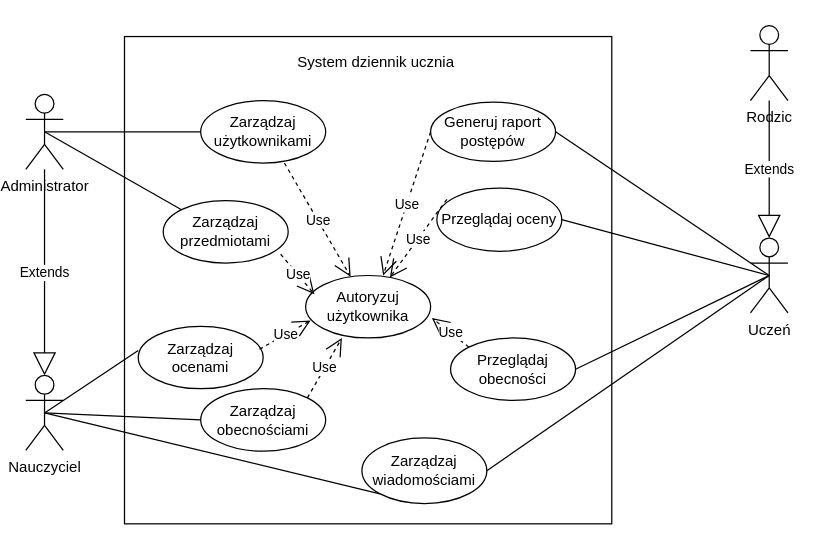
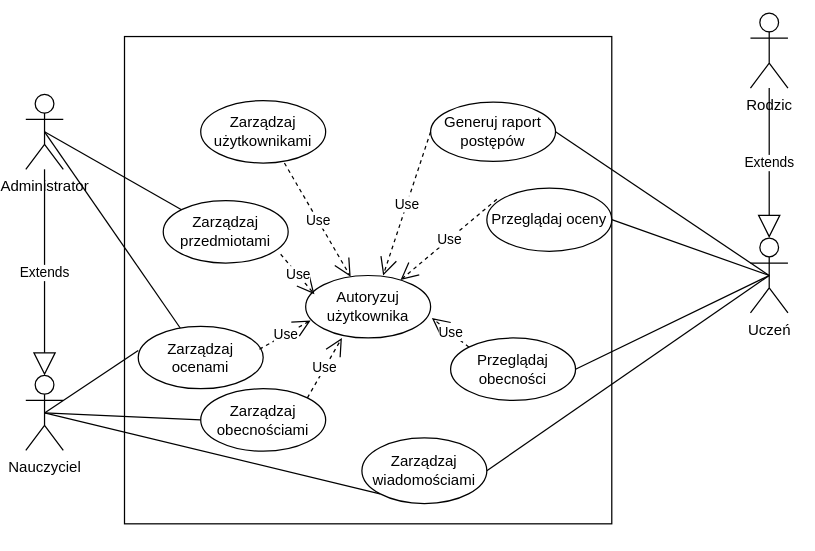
  <mxCell id="0" />
  <mxCell id="1" parent="0" />
  <mxCell id="2" value="" style="whiteSpace=wrap;html=1;aspect=fixed;" vertex="1" parent="1"><mxGeometry x="99" y="28.75" width="390" height="390" as="geometry" /></mxCell>
  <mxCell id="3" value="Uczeń" style="shape=umlActor;verticalLabelPosition=bottom;labelBackgroundColor=#ffffff;verticalAlign=top;html=1;outlineConnect=0;" vertex="1" parent="1"><mxGeometry x="600" y="190" width="30" height="60" as="geometry" /></mxCell>
- <mxCell id="4" value="Rodzic" style="shape=umlActor;verticalLabelPosition=bottom;labelBackgroundColor=#ffffff;verticalAlign=top;html=1;outlineConnect=0;" vertex="1" parent="1"><mxGeometry x="600" y="20" width="30" height="60" as="geometry" /></mxCell>
+ <mxCell id="4" value="Rodzic" style="shape=umlActor;verticalLabelPosition=bottom;labelBackgroundColor=#ffffff;verticalAlign=top;html=1;outlineConnect=0;" vertex="1" parent="1"><mxGeometry x="600" y="10" width="30" height="60" as="geometry" /></mxCell>
  <mxCell id="5" value="Administrator" style="shape=umlActor;verticalLabelPosition=bottom;labelBackgroundColor=#ffffff;verticalAlign=top;html=1;" vertex="1" parent="1"><mxGeometry x="20" y="75" width="30" height="60" as="geometry" /></mxCell>
  <mxCell id="6" value="Nauczyciel" style="shape=umlActor;verticalLabelPosition=bottom;labelBackgroundColor=#ffffff;verticalAlign=top;html=1;" vertex="1" parent="1"><mxGeometry x="20" y="300" width="30" height="60" as="geometry" /></mxCell>
  <mxCell id="7" value="Zarządzaj użytkownikami" style="ellipse;whiteSpace=wrap;html=1;" vertex="1" parent="1"><mxGeometry x="160" y="80" width="100" height="50" as="geometry" /></mxCell>
  <mxCell id="8" value="Zarządzaj ocenami" style="ellipse;whiteSpace=wrap;html=1;" vertex="1" parent="1"><mxGeometry x="110" y="260.63" width="100" height="50" as="geometry" /></mxCell>
  <mxCell id="9" value="Zarządzaj przedmiotami" style="ellipse;whiteSpace=wrap;html=1;" vertex="1" parent="1"><mxGeometry x="130" y="160" width="100" height="50" as="geometry" /></mxCell>
  <mxCell id="10" value="Zarządzaj obecnościami" style="ellipse;whiteSpace=wrap;html=1;" vertex="1" parent="1"><mxGeometry x="160" y="310.63" width="100" height="50" as="geometry" /></mxCell>
  <mxCell id="11" value="Autoryzuj użytkownika" style="ellipse;whiteSpace=wrap;html=1;" vertex="1" parent="1"><mxGeometry x="244" y="220" width="100" height="50" as="geometry" /></mxCell>
  <mxCell id="12" value="Generuj raport postępów" style="ellipse;whiteSpace=wrap;html=1;" vertex="1" parent="1"><mxGeometry x="344" y="81.25" width="100" height="47.5" as="geometry" /></mxCell>
  <mxCell id="13" value="Use" style="endArrow=open;endSize=12;dashed=1;html=1;exitX=0.67;exitY=1;exitDx=0;exitDy=0;exitPerimeter=0;" edge="1" parent="1" source="7" target="11"><mxGeometry width="160" relative="1" as="geometry"><mxPoint x="90" y="480" as="sourcePoint" /><mxPoint x="250" y="480" as="targetPoint" /></mxGeometry></mxCell>
  <mxCell id="14" value="Use" style="endArrow=open;endSize=12;dashed=1;html=1;exitX=0.97;exitY=0.367;exitDx=0;exitDy=0;entryX=0.04;entryY=0.72;entryDx=0;entryDy=0;entryPerimeter=0;exitPerimeter=0;" edge="1" parent="1" source="8" target="11"><mxGeometry width="160" relative="1" as="geometry"><mxPoint x="134" y="480" as="sourcePoint" /><mxPoint x="294" y="480" as="targetPoint" /></mxGeometry></mxCell>
  <mxCell id="15" value="Use" style="endArrow=open;endSize=12;dashed=1;html=1;entryX=0.07;entryY=0.3;entryDx=0;entryDy=0;exitX=0.94;exitY=0.86;exitDx=0;exitDy=0;entryPerimeter=0;exitPerimeter=0;" edge="1" parent="1" source="9" target="11"><mxGeometry width="160" relative="1" as="geometry"><mxPoint x="250" y="490" as="sourcePoint" /><mxPoint x="410" y="490" as="targetPoint" /></mxGeometry></mxCell>
  <mxCell id="16" value="Use" style="endArrow=open;endSize=12;dashed=1;html=1;entryX=0.29;entryY=1;entryDx=0;entryDy=0;exitX=1;exitY=0;exitDx=0;exitDy=0;entryPerimeter=0;" edge="1" parent="1" source="10" target="11"><mxGeometry width="160" relative="1" as="geometry"><mxPoint x="144" y="540" as="sourcePoint" /><mxPoint x="304" y="540" as="targetPoint" /></mxGeometry></mxCell>
- <mxCell id="17" value="" style="endArrow=none;html=1;exitX=0.5;exitY=0.5;exitDx=0;exitDy=0;exitPerimeter=0;entryX=0;entryY=0.5;entryDx=0;entryDy=0;" edge="1" parent="1" source="5" target="7"><mxGeometry width="50" height="50" relative="1" as="geometry"><mxPoint x="270" y="260" as="sourcePoint" /><mxPoint x="320" y="210" as="targetPoint" /></mxGeometry></mxCell>
+ <mxCell id="17" value="" style="endArrow=none;html=1;exitX=0.5;exitY=0.5;exitDx=0;exitDy=0;exitPerimeter=0;" edge="1" parent="1" source="5" target="8"><mxGeometry width="50" height="50" relative="1" as="geometry"><mxPoint x="270" y="260" as="sourcePoint" /><mxPoint x="320" y="210" as="targetPoint" /></mxGeometry></mxCell>
  <mxCell id="18" value="" style="endArrow=none;html=1;entryX=0.5;entryY=0.5;entryDx=0;entryDy=0;entryPerimeter=0;exitX=0;exitY=0;exitDx=0;exitDy=0;" edge="1" parent="1" source="9" target="5"><mxGeometry width="50" height="50" relative="1" as="geometry"><mxPoint x="270" y="260" as="sourcePoint" /><mxPoint x="320" y="210" as="targetPoint" /></mxGeometry></mxCell>
  <mxCell id="19" value="" style="endArrow=none;html=1;exitX=0.5;exitY=0.5;exitDx=0;exitDy=0;exitPerimeter=0;" edge="1" parent="1" source="6"><mxGeometry width="50" height="50" relative="1" as="geometry"><mxPoint x="270" y="260" as="sourcePoint" /><mxPoint x="110" y="280" as="targetPoint" /></mxGeometry></mxCell>
  <mxCell id="20" value="" style="endArrow=none;html=1;exitX=0.5;exitY=0.5;exitDx=0;exitDy=0;exitPerimeter=0;entryX=0;entryY=0.5;entryDx=0;entryDy=0;" edge="1" parent="1" source="6" target="10"><mxGeometry width="50" height="50" relative="1" as="geometry"><mxPoint x="270" y="260" as="sourcePoint" /><mxPoint x="320" y="210" as="targetPoint" /></mxGeometry></mxCell>
  <mxCell id="21" value="Extends" style="endArrow=block;endSize=16;endFill=0;html=1;entryX=0.5;entryY=0;entryDx=0;entryDy=0;entryPerimeter=0;" edge="1" parent="1" source="5" target="6"><mxGeometry width="160" relative="1" as="geometry"><mxPoint x="35" y="170" as="sourcePoint" /><mxPoint x="370" y="230" as="targetPoint" /></mxGeometry></mxCell>
- <mxCell id="22" value="System dziennik ucznia" style="text;html=1;align=center;verticalAlign=middle;resizable=0;points=[];autosize=1;" vertex="1" parent="1"><mxGeometry x="230" y="40" width="140" height="20" as="geometry" /></mxCell>
  <mxCell id="23" value="Zarządzaj wiadomościami" style="ellipse;whiteSpace=wrap;html=1;align=center;" vertex="1" parent="1"><mxGeometry x="289" y="350" width="100" height="52.5" as="geometry" /></mxCell>
  <mxCell id="24" value="Use" style="endArrow=open;endSize=12;dashed=1;html=1;exitX=0;exitY=0.5;exitDx=0;exitDy=0;entryX=0.62;entryY=0;entryDx=0;entryDy=0;entryPerimeter=0;" edge="1" parent="1" source="12" target="11"><mxGeometry width="160" relative="1" as="geometry"><mxPoint x="370" y="359.82" as="sourcePoint" /><mxPoint x="300" y="224" as="targetPoint" /></mxGeometry></mxCell>
- <mxCell id="25" value="Przeglądaj oceny" style="ellipse;whiteSpace=wrap;html=1;align=center;" vertex="1" parent="1"><mxGeometry x="349" y="150" width="100" height="50.63" as="geometry" /></mxCell>
+ <mxCell id="25" value="Przeglądaj oceny" style="ellipse;whiteSpace=wrap;html=1;align=center;" vertex="1" parent="1"><mxGeometry x="389" y="150" width="100" height="50.63" as="geometry" /></mxCell>
  <mxCell id="26" value="Przeglądaj obecności" style="ellipse;whiteSpace=wrap;html=1;align=center;" vertex="1" parent="1"><mxGeometry x="360" y="270" width="100" height="50" as="geometry" /></mxCell>
  <mxCell id="27" value="Use" style="endArrow=open;endSize=12;dashed=1;html=1;exitX=0.08;exitY=0.178;exitDx=0;exitDy=0;exitPerimeter=0;" edge="1" parent="1" source="25" target="11"><mxGeometry width="160" relative="1" as="geometry"><mxPoint x="347" y="243" as="sourcePoint" /><mxPoint x="370" y="193.75" as="targetPoint" /></mxGeometry></mxCell>
  <mxCell id="28" value="Use" style="endArrow=open;endSize=12;dashed=1;html=1;entryX=1.01;entryY=0.68;entryDx=0;entryDy=0;entryPerimeter=0;exitX=0;exitY=0;exitDx=0;exitDy=0;" edge="1" parent="1" source="26" target="11"><mxGeometry width="160" relative="1" as="geometry"><mxPoint x="347" y="243" as="sourcePoint" /><mxPoint x="370" y="193.75" as="targetPoint" /></mxGeometry></mxCell>
  <mxCell id="29" value="" style="endArrow=none;html=1;exitX=1;exitY=0.5;exitDx=0;exitDy=0;entryX=0.5;entryY=0.5;entryDx=0;entryDy=0;entryPerimeter=0;" edge="1" parent="1" source="12" target="3"><mxGeometry width="50" height="50" relative="1" as="geometry"><mxPoint x="530" y="480" as="sourcePoint" /><mxPoint x="625" y="545" as="targetPoint" /></mxGeometry></mxCell>
  <mxCell id="30" value="" style="endArrow=none;html=1;exitX=1;exitY=0.5;exitDx=0;exitDy=0;entryX=0.5;entryY=0.5;entryDx=0;entryDy=0;entryPerimeter=0;" edge="1" parent="1" source="25" target="3"><mxGeometry width="50" height="50" relative="1" as="geometry"><mxPoint x="540" y="490" as="sourcePoint" /><mxPoint x="635" y="555" as="targetPoint" /></mxGeometry></mxCell>
  <mxCell id="31" value="" style="endArrow=none;html=1;exitX=1;exitY=0.5;exitDx=0;exitDy=0;entryX=0.5;entryY=0.5;entryDx=0;entryDy=0;entryPerimeter=0;" edge="1" parent="1" source="26" target="3"><mxGeometry width="50" height="50" relative="1" as="geometry"><mxPoint x="550" y="500" as="sourcePoint" /><mxPoint x="645" y="565" as="targetPoint" /></mxGeometry></mxCell>
  <mxCell id="32" value="" style="endArrow=none;html=1;exitX=1;exitY=0.5;exitDx=0;exitDy=0;entryX=0.5;entryY=0.5;entryDx=0;entryDy=0;entryPerimeter=0;" edge="1" parent="1" source="23" target="3"><mxGeometry width="50" height="50" relative="1" as="geometry"><mxPoint x="454" y="375" as="sourcePoint" /><mxPoint x="605" y="267.5" as="targetPoint" /></mxGeometry></mxCell>
  <mxCell id="33" value="Extends" style="endArrow=block;endSize=16;endFill=0;html=1;" edge="1" parent="1" source="4" target="3"><mxGeometry width="160" relative="1" as="geometry"><mxPoint x="615" y="130" as="sourcePoint" /><mxPoint x="570" y="595" as="targetPoint" /></mxGeometry></mxCell>
  <mxCell id="34" value="" style="endArrow=none;html=1;exitX=0.5;exitY=0.5;exitDx=0;exitDy=0;exitPerimeter=0;entryX=0;entryY=1;entryDx=0;entryDy=0;" edge="1" parent="1" source="6" target="23"><mxGeometry width="50" height="50" relative="1" as="geometry"><mxPoint x="45" y="340" as="sourcePoint" /><mxPoint x="154" y="355" as="targetPoint" /></mxGeometry></mxCell>
